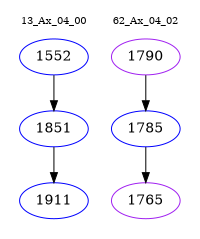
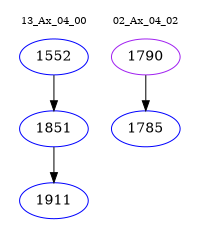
  digraph {
    node [color=blue]
    edge [color=black]
    n1 [label=1552]
    n2 [label=1851]
    n3 [label=1911]
    n4 [color=purple label=1790]
    n5 [label=1785]
-   n6 [color=purple label=1765]
    subgraph cluster_1 {
      color=white
      fontsize=10
      label="13_Ax_04_00"
      n1
      n2
      n3
    }
    subgraph cluster_2 {
      color=white
      fontsize=10
-     label="62_Ax_04_02"
+     label="02_Ax_04_02"
      n4
      n5
-     n6
    }
    n1 -> n2
    n2 -> n3
    n4 -> n5
-   n5 -> n6
  }
